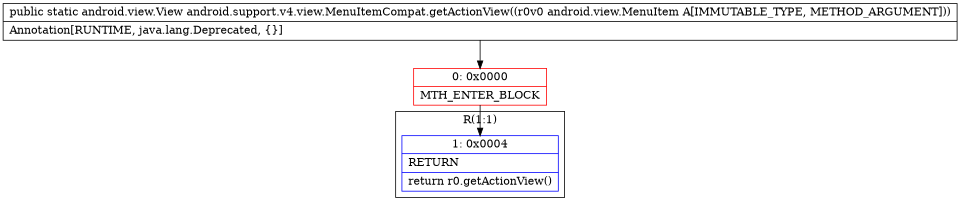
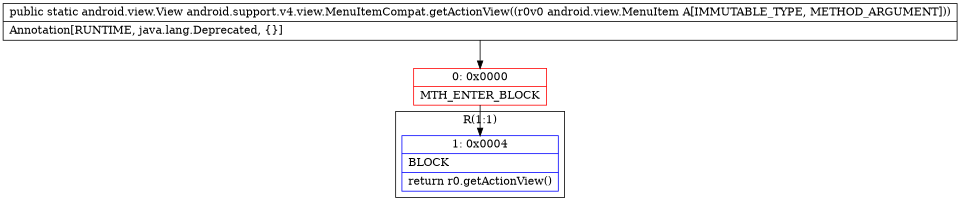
  digraph {
    node [shape=record]
-   n1 [color=blue label="{1\:\ 0x0004|RETURN\l|return r0.getActionView()\l}"]
+   n1 [color=blue label="{1\:\ 0x0004|BLOCK\l|return r0.getActionView()\l}"]
    n2 [color=red label="{0\:\ 0x0000|MTH_ENTER_BLOCK\l}"]
    n3 [label="{public static android.view.View android.support.v4.view.MenuItemCompat.getActionView((r0v0 android.view.MenuItem A[IMMUTABLE_TYPE, METHOD_ARGUMENT]))  | Annotation[RUNTIME, java.lang.Deprecated, \{\}]\l}"]
    subgraph cluster_1 {
      label="R(1:1)"
      n1
    }
    n2 -> n1
    n3 -> n2
  }
